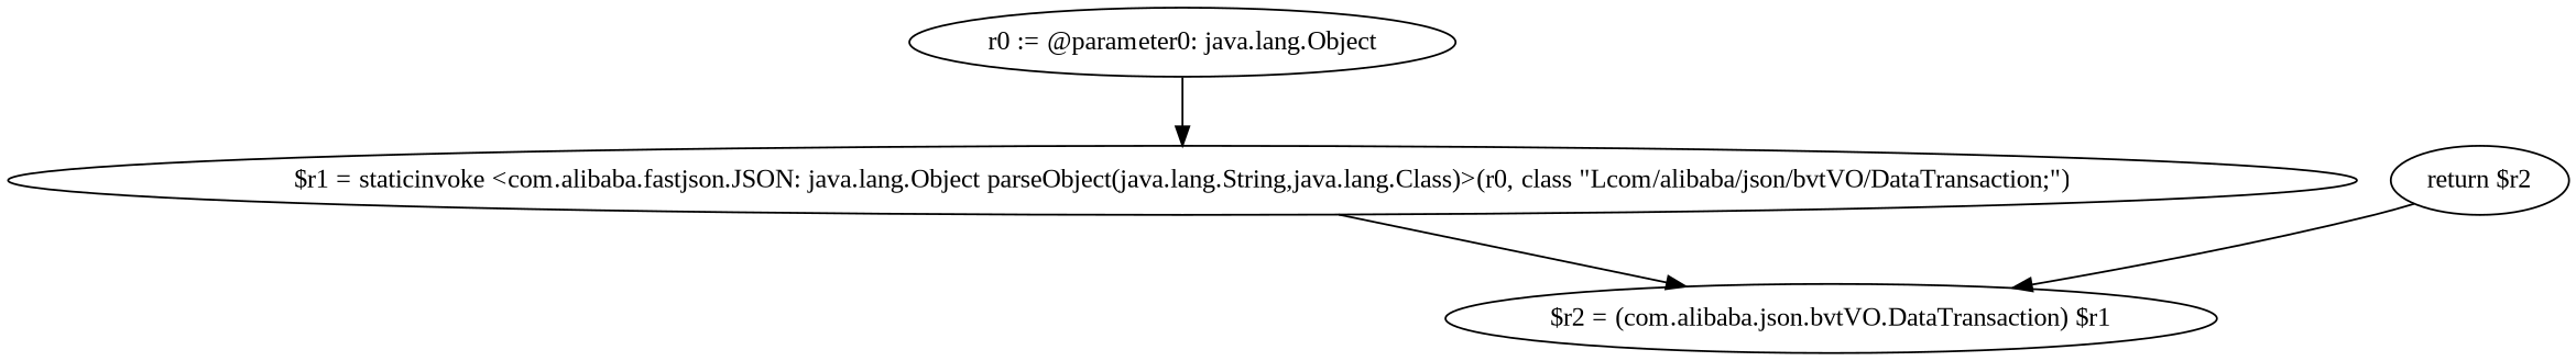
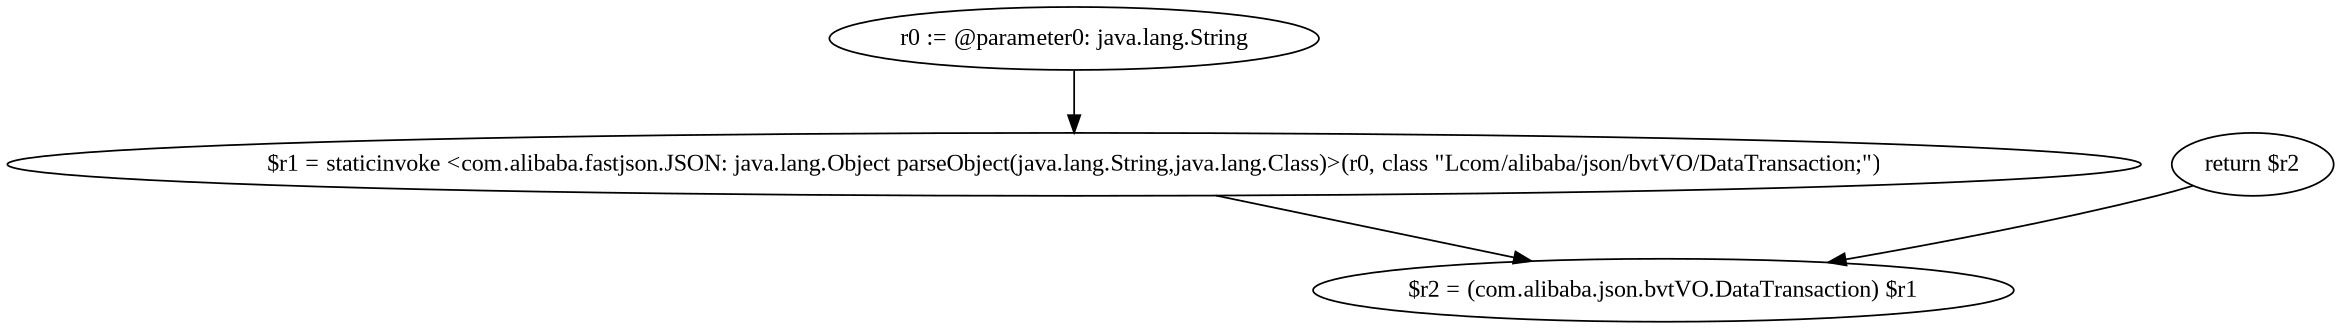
  digraph {
    fontname="Liberation Serif"
    node [fontname="Liberation Serif"]
    edge [fontname="Liberation Serif"]
-   "r0 := @parameter0: java.lang.String" [label="r0 := @parameter0: java.lang.Object"]
+   "r0 := @parameter0: java.lang.String"
    "$r1 = staticinvoke <com.alibaba.fastjson.JSON: java.lang.Object parseObject(java.lang.String,java.lang.Class)>(r0, class \"Lcom/alibaba/json/bvtVO/DataTransaction;\")"
    "$r2 = (com.alibaba.json.bvtVO.DataTransaction) $r1"
    "return $r2"
    "r0 := @parameter0: java.lang.String" -> "$r1 = staticinvoke <com.alibaba.fastjson.JSON: java.lang.Object parseObject(java.lang.String,java.lang.Class)>(r0, class \"Lcom/alibaba/json/bvtVO/DataTransaction;\")"
    "$r1 = staticinvoke <com.alibaba.fastjson.JSON: java.lang.Object parseObject(java.lang.String,java.lang.Class)>(r0, class \"Lcom/alibaba/json/bvtVO/DataTransaction;\")" -> "$r2 = (com.alibaba.json.bvtVO.DataTransaction) $r1"
    "return $r2" -> "$r2 = (com.alibaba.json.bvtVO.DataTransaction) $r1"
  }
